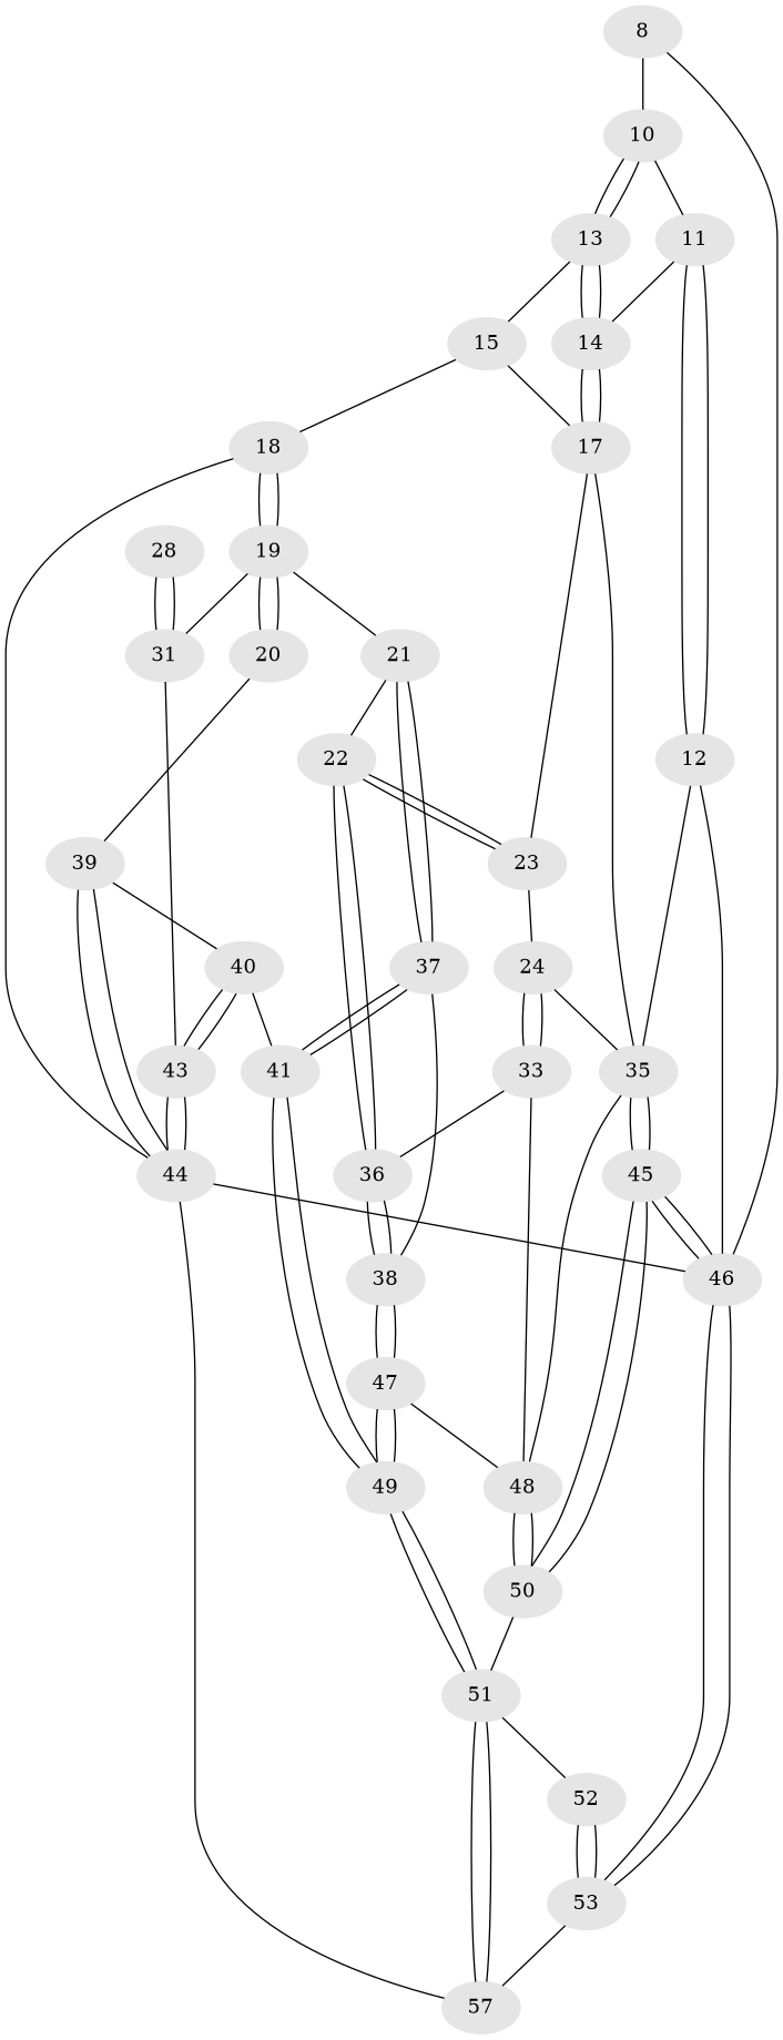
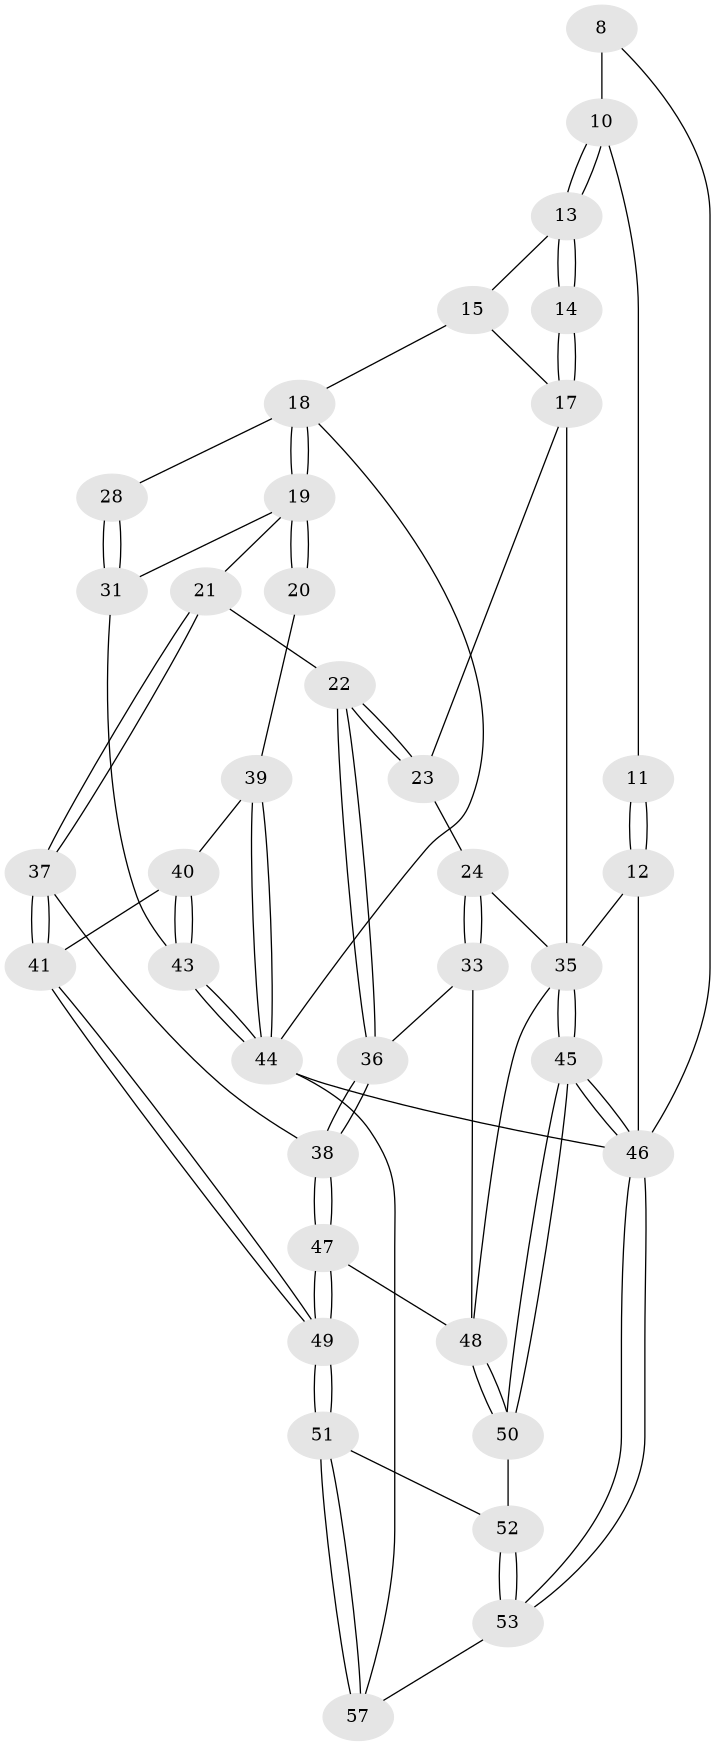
  graph {
    node [color=gray90 style=filled]
    8 [super="+5"]
    10 [super="+9"]
    46 [super="+3"]
    11
    13
    15 [super="+7"]
    17 [super="+16"]
    18 [super="+6"]
    53
    12
    14
    35 [super="+26+25"]
    48 [super="+34"]
    45
    23
    19
    28
    44 [super="+29+27+42"]
    24
    20
    31
    21
    n23 [label=57]
    39 [super="+32"]
    43
    22
    37
    40
    36
    38
    41
    33
    50
    47
    49
    51
    52
    8 -- 10 [weight=2]
    8 -- 46
    10 -- 11
    10 -- 13
    10 -- 13
    46 -- 53
    46 -- 53
    11 -- 12
    11 -- 12
-   11 -- 14
    13 -- 15
    13 -- 14
    13 -- 14
    15 -- 17
    15 -- 18
    17 -- 35
    17 -- 23
    18 -- 19
    18 -- 19
+   18 -- 28
    18 -- 44
    53 -- n23
    12 -- 46
    12 -- 35
    14 -- 17
    14 -- 17
    35 -- 48
    35 -- 45
    35 -- 45
    48 -- 50
    48 -- 50
    45 -- 46
    45 -- 46
    45 -- 50
    45 -- 50
    23 -- 24
    19 -- 20
    19 -- 20
    19 -- 31
    19 -- 21
    28 -- 31
    28 -- 31
    44 -- 46 [weight=2]
    44 -- n23
    24 -- 35
    24 -- 33
    24 -- 33
    20 -- 39
    31 -- 43
    21 -- 22
    21 -- 37
    21 -- 37
    39 -- 44 [weight=2]
    39 -- 44
    39 -- 40
    43 -- 44 [weight=2]
    43 -- 44
    22 -- 23
    22 -- 23
    22 -- 36
    22 -- 36
    37 -- 38
    37 -- 41
    37 -- 41
    40 -- 43
    40 -- 43
    40 -- 41
    36 -- 38
    36 -- 38
    38 -- 47
    38 -- 47
    41 -- 49
    41 -- 49
    33 -- 48
    33 -- 36
-   50 -- 51
+   50 -- 52
    47 -- 48
    47 -- 49
    47 -- 49
    49 -- 51
    49 -- 51
    51 -- n23
    51 -- n23
    51 -- 52
    52 -- 53
    52 -- 53
  }
